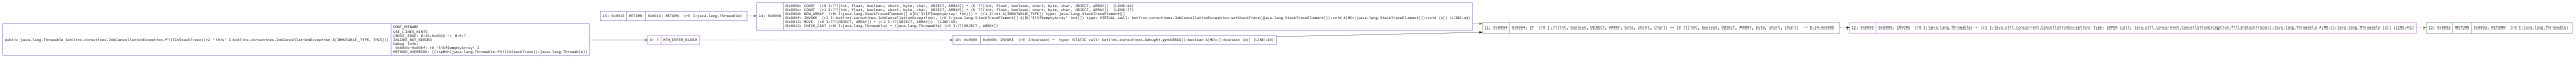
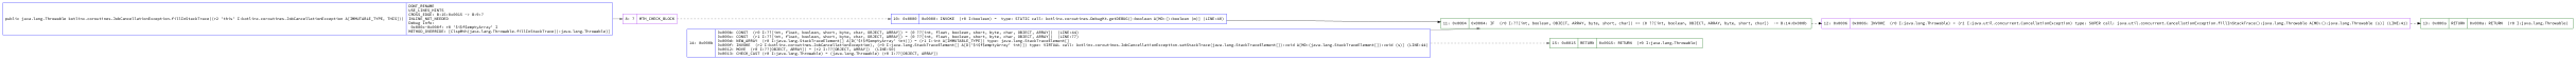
  digraph {
    fontname="Source Code Pro"
    rankdir=LR
    node [color=blue fontname="Source Code Pro" shape=record]
    edge [color=gray40 fontname="Source Code Pro" style=dashed]
-   n1 [color=purple label="{8\:\ ?|MTH_ENTER_BLOCK\l}"]
+   n1 [color=purple label="{8\:\ ?|MTH_CHECK_BLOCK\l}"]
    n2 [label="{10\:\ 0x0000|0x0000: INVOKE  (r0 I:boolean) =  type: STATIC call: kotlinx.coroutines.DebugKt.getDEBUG():boolean A[MD:():boolean (m)] (LINE:40)\l}"]
    n3 [color=darkgreen label="{11\:\ 0x0004|0x0004: IF  (r0 I:??[int, boolean, OBJECT, ARRAY, byte, short, char]) == (0 ??[int, boolean, OBJECT, ARRAY, byte, short, char])  \-\> B:14:0x000b \l}"]
    n4 [color=purple label="{12\:\ 0x0006|0x0006: INVOKE  (r0 I:java.lang.Throwable) = (r2 I:java.util.concurrent.CancellationException) type: SUPER call: java.util.concurrent.CancellationException.fillInStackTrace():java.lang.Throwable A[MD:():java.lang.Throwable (s)] (LINE:41)\l}"]
    n5 [color=darkgreen label="{13\:\ 0x000a|RETURN\l|0x000a: RETURN  (r0 I:java.lang.Throwable) \l}"]
    n6 [label="{14\:\ 0x000b|0x000b: CONST  (r0 I:??[int, float, boolean, short, byte, char, OBJECT, ARRAY]) = (0 ??[int, float, boolean, short, byte, char, OBJECT, ARRAY])  (LINE:44)\l0x000c: CONST  (r1 I:??[int, float, boolean, short, byte, char, OBJECT, ARRAY]) = (0 ??[int, float, boolean, short, byte, char, OBJECT, ARRAY])  (LINE:77)\l0x000d: NEW_ARRAY  (r0 I:java.lang.StackTraceElement[] A[D('$i$f$emptyArray' int)]) = (r1 I:int A[IMMUTABLE_TYPE]) type: java.lang.StackTraceElement[] \l0x000f: INVOKE  (r2 I:kotlinx.coroutines.JobCancellationException), (r0 I:java.lang.StackTraceElement[] A[D('$i$f$emptyArray' int)]) type: VIRTUAL call: kotlinx.coroutines.JobCancellationException.setStackTrace(java.lang.StackTraceElement[]):void A[MD:(java.lang.StackTraceElement[]):void (s)] (LINE:44)\l0x0012: MOVE  (r0 I:??[OBJECT, ARRAY]) = (r2 I:??[OBJECT, ARRAY])  (LINE:50)\l0x0013: CHECK_CAST (r0 I:java.lang.Throwable) = (java.lang.Throwable) (r0 I:??[OBJECT, ARRAY]) \l}"]
-   n7 [label="{15\:\ 0x0015|RETURN\l|0x0015: RETURN  (r0 I:java.lang.Throwable) \l}"]
+   n7 [color=darkgreen label="{15\:\ 0x0015|RETURN\l|0x0015: RETURN  (r0 I:java.lang.Throwable) \l}"]
    n8 [label="{public java.lang.Throwable kotlinx.coroutines.JobCancellationException.fillInStackTrace((r2 'this' I:kotlinx.coroutines.JobCancellationException A[IMMUTABLE_TYPE, THIS]))  | DONT_RENAME\lUSE_LINES_HINTS\lCROSS_EDGE: B:15:0x0015 \-\> B:9:?\lINLINE_NOT_NEEDED\lDebug Info:\l  0x000c\-0x000f: r0 '$i$f$emptyArray' I\lMETHOD_OVERRIDE: [ClspMth\{java.lang.Throwable.fillInStackTrace():java.lang.Throwable\}]\l}"]
    n1 -> n2
    n2 -> n3 [color=black style=solid]
    n3 -> n4 [color=black]
-   n4 -> n5
+   n4 -> n5 [color=black]
    n6 -> n3 [style=solid]
-   n7 -> n6
+   n6 -> n7
    n8 -> n1 [style=solid]
  }
